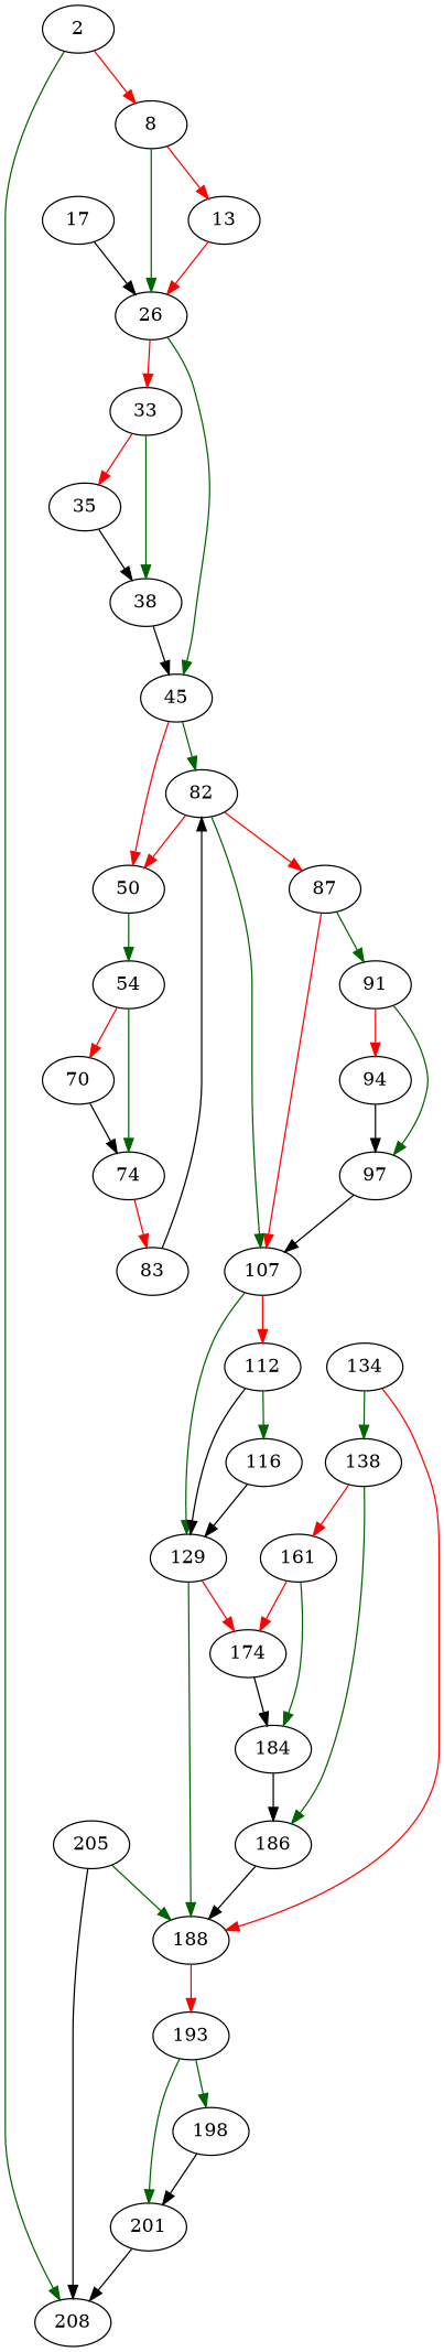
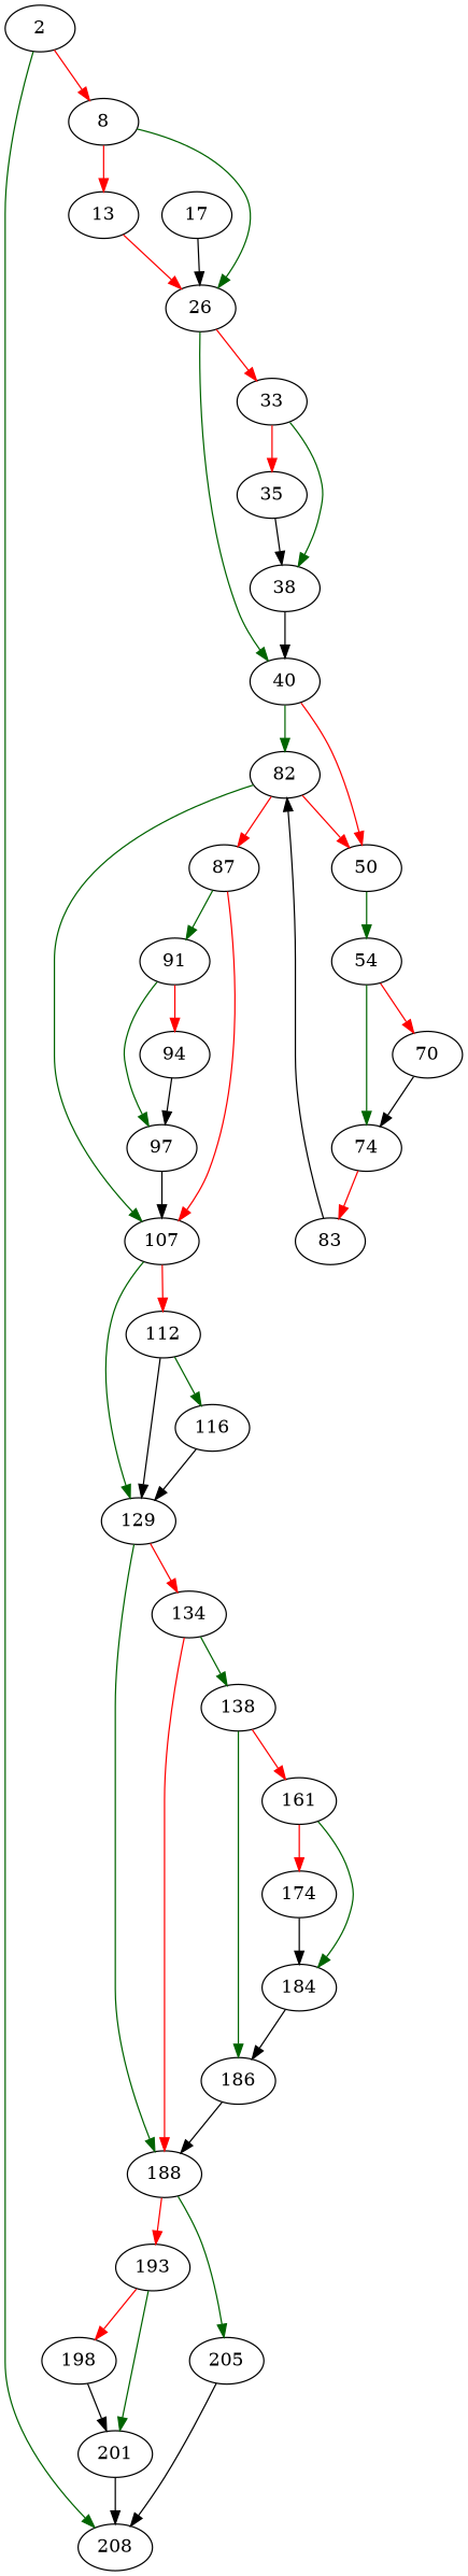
  strict digraph {
    edge [color=red cond=false]
    2 [entry=true]
    208
    8
    26
    13
-   45
+   45 [label=40]
    33
    82
    50
    38
    35
    17
    107
    87
    54
    129
    112
    91
    74
    70
    n21 [label=83]
    188
    134
    116
    97
    94
    205
    193
    138
    201
    198
    186
    161
    184
    174
    2 -> 208 [color=darkgreen cond=true]
    2 -> 8
    8 -> 26 [color=darkgreen cond=true]
    8 -> 13
    26 -> 45 [color=darkgreen cond=true]
    26 -> 33
    13 -> 26
    45 -> 82 [color=darkgreen cond=true]
    45 -> 50
    33 -> 38 [color=darkgreen cond=true]
    33 -> 35
    82 -> 50
    82 -> 107 [color=darkgreen cond=true]
    82 -> 87
    50 -> 54 [color=darkgreen cond=true]
    38 -> 45 [color="" cond=""]
    35 -> 38 [color="" cond=""]
    17 -> 26 [color="" cond=""]
    107 -> 129 [color=darkgreen cond=true]
    107 -> 112
    87 -> 107
    87 -> 91 [color=darkgreen cond=true]
    54 -> 74 [color=darkgreen cond=true]
    54 -> 70
    129 -> 188 [color=darkgreen cond=true]
-   129 -> 174
+   129 -> 134
    112 -> 129 [color=black]
    112 -> 116 [color=darkgreen cond=true]
    91 -> 97 [color=darkgreen cond=true]
    91 -> 94
    74 -> n21
    70 -> 74 [color="" cond=""]
    n21 -> 82 [color="" cond=""]
-   205 -> 188 [color=darkgreen cond=true]
+   188 -> 205 [color=darkgreen cond=true]
    188 -> 193
    134 -> 188
    134 -> 138 [color=darkgreen cond=true]
    116 -> 129 [color="" cond=""]
    97 -> 107 [color="" cond=""]
    94 -> 97 [color="" cond=""]
    205 -> 208 [color="" cond=""]
    193 -> 201 [color=darkgreen cond=true]
-   193 -> 198 [color=darkgreen]
+   193 -> 198
    138 -> 186 [color=darkgreen cond=true]
    138 -> 161
    201 -> 208 [color="" cond=""]
    198 -> 201 [color="" cond=""]
    186 -> 188 [color="" cond=""]
    161 -> 184 [color=darkgreen cond=true]
    161 -> 174
    184 -> 186 [color="" cond=""]
    174 -> 184 [color="" cond=""]
  }
